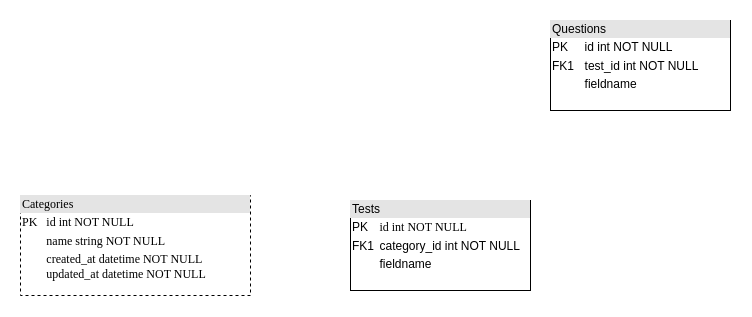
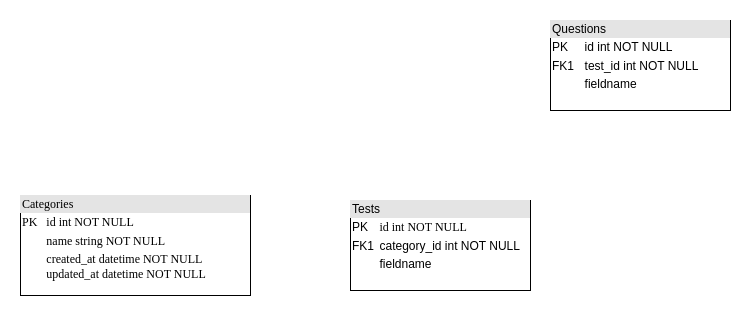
  <mxCell id="0" />
  <mxCell id="1" parent="0" />
- <mxCell id="2" value="&lt;div style=&quot;box-sizing:border-box;width:100%;background:#e4e4e4;padding:2px;&quot;&gt;Categories&lt;/div&gt;&lt;table style=&quot;width:100%;font-size:1em;&quot; cellpadding=&quot;2&quot; cellspacing=&quot;0&quot;&gt;&lt;tbody&gt;&lt;tr&gt;&lt;td&gt;PK&lt;/td&gt;&lt;td&gt;id int NOT NULL&lt;/td&gt;&lt;/tr&gt;&lt;tr&gt;&lt;td&gt;&lt;br&gt;&lt;/td&gt;&lt;td&gt;name string NOT NULL&lt;/td&gt;&lt;/tr&gt;&lt;tr&gt;&lt;td&gt;&lt;/td&gt;&lt;td&gt;created_at datetime NOT NULL&lt;br&gt;updated_at datetime NOT NULL&lt;br&gt;&lt;br&gt;&lt;/td&gt;&lt;/tr&gt;&lt;/tbody&gt;&lt;/table&gt;" style="verticalAlign=top;align=left;overflow=fill;html=1;rounded=0;shadow=0;comic=0;labelBackgroundColor=none;strokeWidth=1;fontFamily=Verdana;fontSize=12;dashed=1;" parent="1" vertex="1"><mxGeometry x="20" y="195" width="230" height="100" as="geometry" /></mxCell>
+ <mxCell id="2" value="&lt;div style=&quot;box-sizing:border-box;width:100%;background:#e4e4e4;padding:2px;&quot;&gt;Categories&lt;/div&gt;&lt;table style=&quot;width:100%;font-size:1em;&quot; cellpadding=&quot;2&quot; cellspacing=&quot;0&quot;&gt;&lt;tbody&gt;&lt;tr&gt;&lt;td&gt;PK&lt;/td&gt;&lt;td&gt;id int NOT NULL&lt;/td&gt;&lt;/tr&gt;&lt;tr&gt;&lt;td&gt;&lt;br&gt;&lt;/td&gt;&lt;td&gt;name string NOT NULL&lt;/td&gt;&lt;/tr&gt;&lt;tr&gt;&lt;td&gt;&lt;/td&gt;&lt;td&gt;created_at datetime NOT NULL&lt;br&gt;updated_at datetime NOT NULL&lt;br&gt;&lt;br&gt;&lt;/td&gt;&lt;/tr&gt;&lt;/tbody&gt;&lt;/table&gt;" style="verticalAlign=top;align=left;overflow=fill;html=1;rounded=0;shadow=0;comic=0;labelBackgroundColor=none;strokeWidth=1;fontFamily=Verdana;fontSize=12" parent="1" vertex="1"><mxGeometry x="20" y="195" width="230" height="100" as="geometry" /></mxCell>
  <mxCell id="3" value="&lt;div style=&quot;box-sizing:border-box;width:100%;background:#e4e4e4;padding:2px;&quot;&gt;Questions&lt;/div&gt;&lt;table style=&quot;width:100%;font-size:1em;&quot; cellpadding=&quot;2&quot; cellspacing=&quot;0&quot;&gt;&lt;tbody&gt;&lt;tr&gt;&lt;td&gt;PK&lt;/td&gt;&lt;td&gt;id int NOT NULL&lt;/td&gt;&lt;/tr&gt;&lt;tr&gt;&lt;td&gt;FK1&lt;/td&gt;&lt;td&gt;test_id int NOT NULL&lt;/td&gt;&lt;/tr&gt;&lt;tr&gt;&lt;td&gt;&lt;/td&gt;&lt;td&gt;fieldname&lt;/td&gt;&lt;/tr&gt;&lt;/tbody&gt;&lt;/table&gt;" style="verticalAlign=top;align=left;overflow=fill;html=1;" vertex="1" parent="1"><mxGeometry x="550" y="20" width="180" height="90" as="geometry" /></mxCell>
  <mxCell id="4" value="&lt;div style=&quot;box-sizing:border-box;width:100%;background:#e4e4e4;padding:2px;&quot;&gt;Tests&lt;/div&gt;&lt;table style=&quot;width:100%;font-size:1em;&quot; cellpadding=&quot;2&quot; cellspacing=&quot;0&quot;&gt;&lt;tbody&gt;&lt;tr&gt;&lt;td&gt;PK&lt;/td&gt;&lt;td&gt;&lt;span style=&quot;font-family: Verdana;&quot;&gt;id int NOT NULL&lt;/span&gt;&lt;br&gt;&lt;/td&gt;&lt;/tr&gt;&lt;tr&gt;&lt;td&gt;FK1&lt;/td&gt;&lt;td&gt;category_id int NOT NULL&lt;/td&gt;&lt;/tr&gt;&lt;tr&gt;&lt;td&gt;&lt;/td&gt;&lt;td&gt;fieldname&lt;/td&gt;&lt;/tr&gt;&lt;/tbody&gt;&lt;/table&gt;" style="verticalAlign=top;align=left;overflow=fill;html=1;" vertex="1" parent="1"><mxGeometry x="350" y="200" width="180" height="90" as="geometry" /></mxCell>
